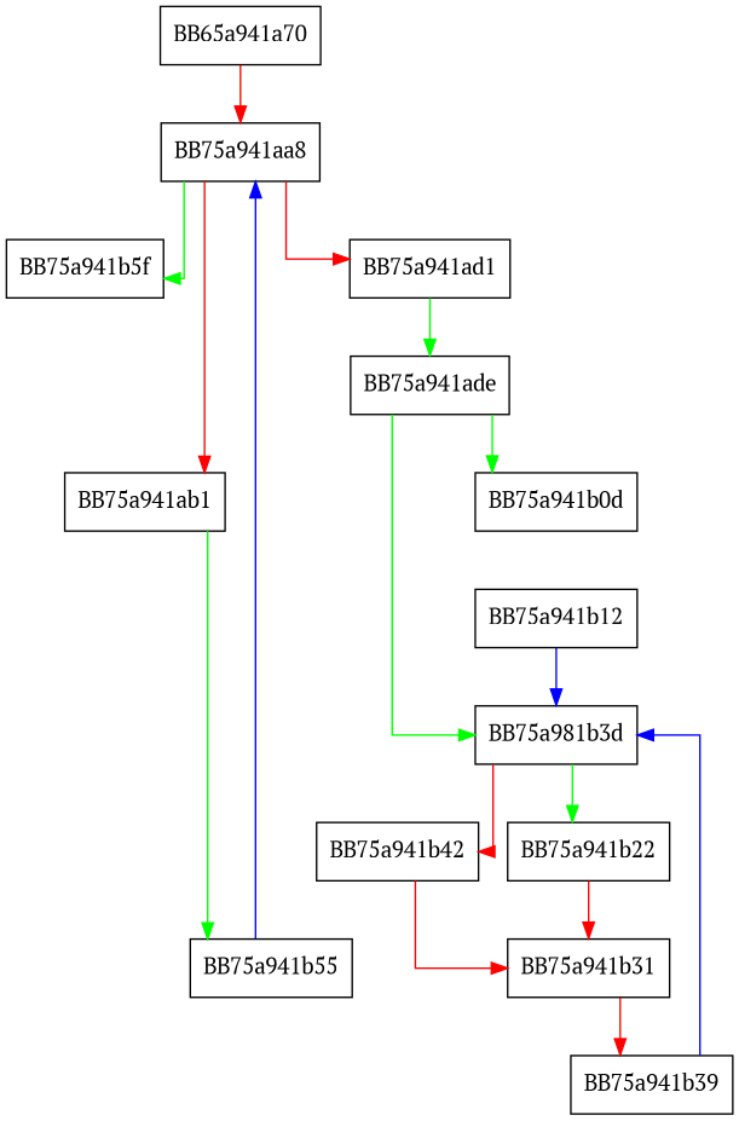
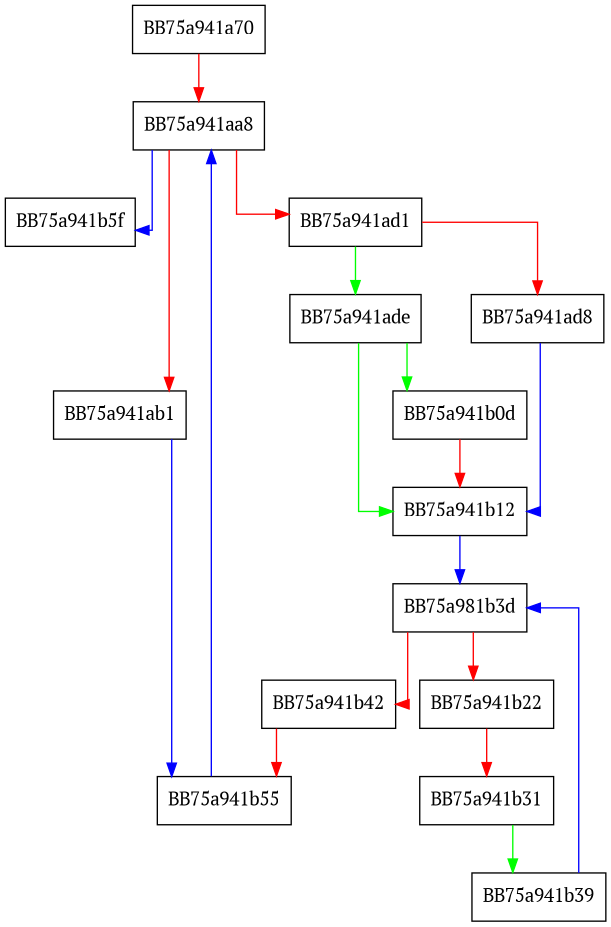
  digraph {
    fontname="PT Serif"
    splines=ortho
    node [fontname="PT Serif" shape=box]
    edge [color=red fontname="PT Serif"]
-   BB75a941a70 [label=BB65a941a70]
+   BB75a941a70
    BB75a941aa8
    BB75a941b5f
    BB75a941ab1
    BB75a941ad1
    BB75a941b55
    BB75a941ade
+   BB75a941ad8
    BB75a941b12
    BB75a941b0d
    n11 [label=BB75a981b3d]
    BB75a941b22
    BB75a941b42
    BB75a941b31
    BB75a941b39
    BB75a941a70 -> BB75a941aa8
-   BB75a941aa8 -> BB75a941b5f [color=green]
+   BB75a941aa8 -> BB75a941b5f [color=blue]
    BB75a941aa8 -> BB75a941ab1
    BB75a941aa8 -> BB75a941ad1
-   BB75a941ab1 -> BB75a941b55 [color=green]
+   BB75a941ab1 -> BB75a941b55 [color=blue]
    BB75a941ad1 -> BB75a941ade [color=green]
+   BB75a941ad1 -> BB75a941ad8
    BB75a941b55 -> BB75a941aa8 [color=blue]
-   BB75a941ade -> n11 [color=green]
+   BB75a941ade -> BB75a941b12 [color=green]
    BB75a941ade -> BB75a941b0d [color=green]
+   BB75a941ad8 -> BB75a941b12 [color=blue]
    BB75a941b12 -> n11 [color=blue]
-   n11 -> BB75a941b22 [color=green]
+   BB75a941b0d -> BB75a941b12
+   n11 -> BB75a941b22
    n11 -> BB75a941b42
    BB75a941b22 -> BB75a941b31
-   BB75a941b42 -> BB75a941b31
-   BB75a941b31 -> BB75a941b39
+   BB75a941b42 -> BB75a941b55
+   BB75a941b31 -> BB75a941b39 [color=green]
    BB75a941b39 -> n11 [color=blue]
  }
